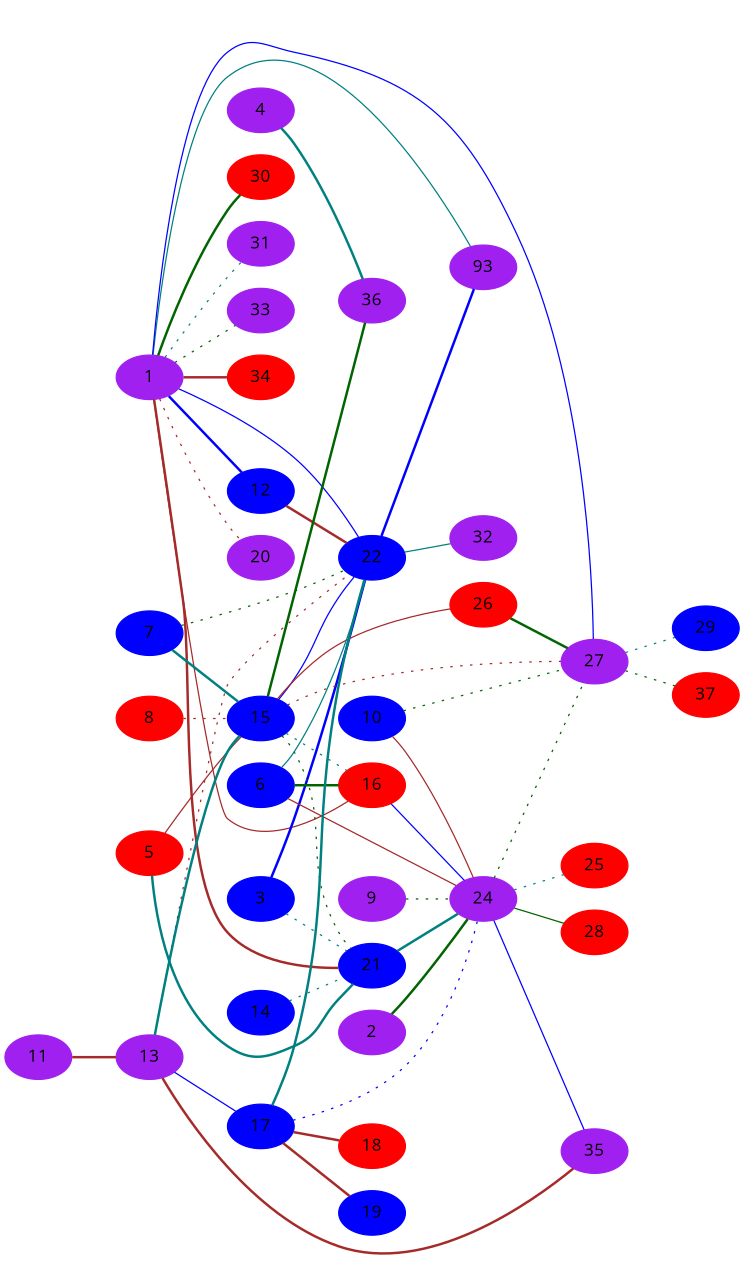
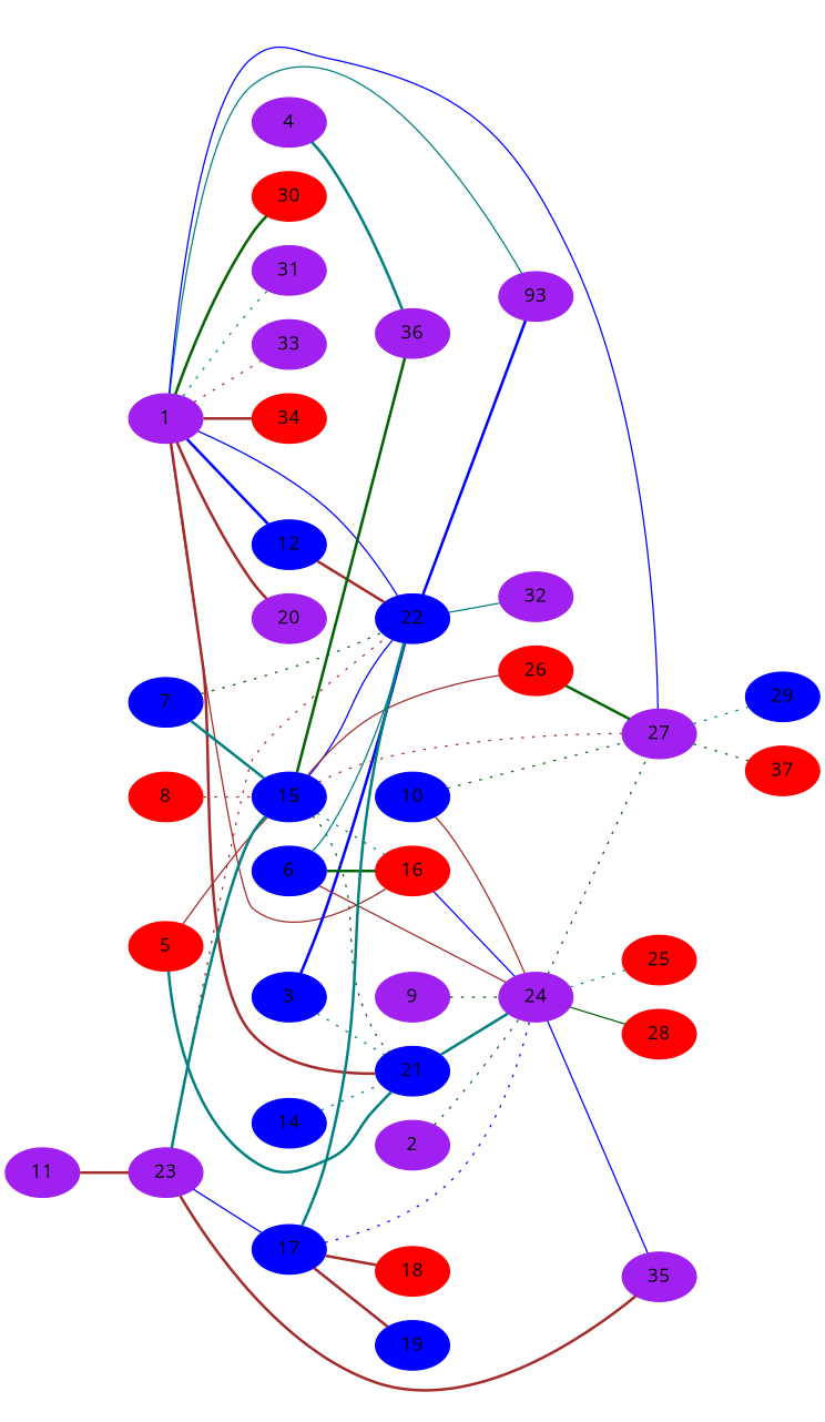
  graph {
    fontname="Open Sans"
    rankdir=LR
    node [color=purple fontname="Open Sans" style=filled]
    edge [color=brown fontname="Open Sans" style=bold weight=1.0]
    12 [color=blue]
    1
    16 [color=red]
    20
    21 [color=blue]
    22 [color=blue]
    n7 [label=93]
    27
    30 [color=red]
    31
    33
    34 [color=red]
    24
    32
    29 [color=blue]
    37 [color=red]
    2
    35
    25 [color=red]
    28 [color=red]
    3 [color=blue]
    4
    36
    5 [color=red]
    15 [color=blue]
    26 [color=red]
    6 [color=blue]
    7 [color=blue]
    8 [color=red]
    9
    10 [color=blue]
    11
-   13
+   13 [label=23]
    17 [color=blue]
    18 [color=red]
    19 [color=blue]
    14 [color=blue]
    12 -- 22
    1 -- 12 [color=blue]
    1 -- 16 [style=solid]
-   1 -- 20 [style=dotted]
+   1 -- 20
    1 -- 21
    1 -- 22 [color=blue style=solid]
    1 -- n7 [color=teal style=solid]
    1 -- 27 [color=blue style=solid]
    1 -- 30 [color=darkgreen]
    1 -- 31 [color=teal style=dotted]
-   1 -- 33 [color=darkgreen style=dotted]
+   1 -- 33 [style=dotted]
    1 -- 34
    16 -- 24 [color=blue style=solid]
    21 -- 24 [color=teal]
    22 -- n7 [color=blue]
    22 -- 32 [color=teal style=solid]
    27 -- 29 [color=teal style=dotted]
    27 -- 37 [color=darkgreen style=dotted]
    24 -- 27 [color=darkgreen style=dotted]
    24 -- 35 [color=blue style=solid]
    24 -- 25 [color=teal style=dotted]
    24 -- 28 [color=darkgreen style=solid]
-   2 -- 24 [color=darkgreen]
+   2 -- 24 [color=darkgreen style=dotted]
    3 -- 21 [color=teal style=dotted]
    3 -- 22 [color=blue]
    4 -- 36 [color=teal]
    5 -- 21 [color=teal]
    5 -- 15 [style=solid]
    15 -- 16 [color=teal style=dotted]
    15 -- 21 [color=darkgreen style=dotted]
    15 -- 22 [color=blue style=solid]
    15 -- 27 [style=dotted]
    15 -- 36 [color=darkgreen]
    15 -- 26 [style=solid]
    26 -- 27 [color=darkgreen]
    6 -- 16 [color=darkgreen]
    6 -- 22 [color=teal style=solid]
    6 -- 24 [style=solid]
    7 -- 22 [color=darkgreen style=dotted]
    7 -- 15 [color=teal]
    8 -- 15 [style=dotted]
    9 -- 24 [color=darkgreen style=dotted]
    10 -- 27 [color=darkgreen style=dotted]
    10 -- 24 [style=solid]
    11 -- 13
    13 -- 22 [style=dotted]
    13 -- 35
    13 -- 15 [color=teal]
    13 -- 17 [color=blue style=solid]
    17 -- 22 [color=teal]
    17 -- 24 [color=blue style=dotted]
    17 -- 18
    17 -- 19
    14 -- 21 [color=teal style=dotted]
  }
